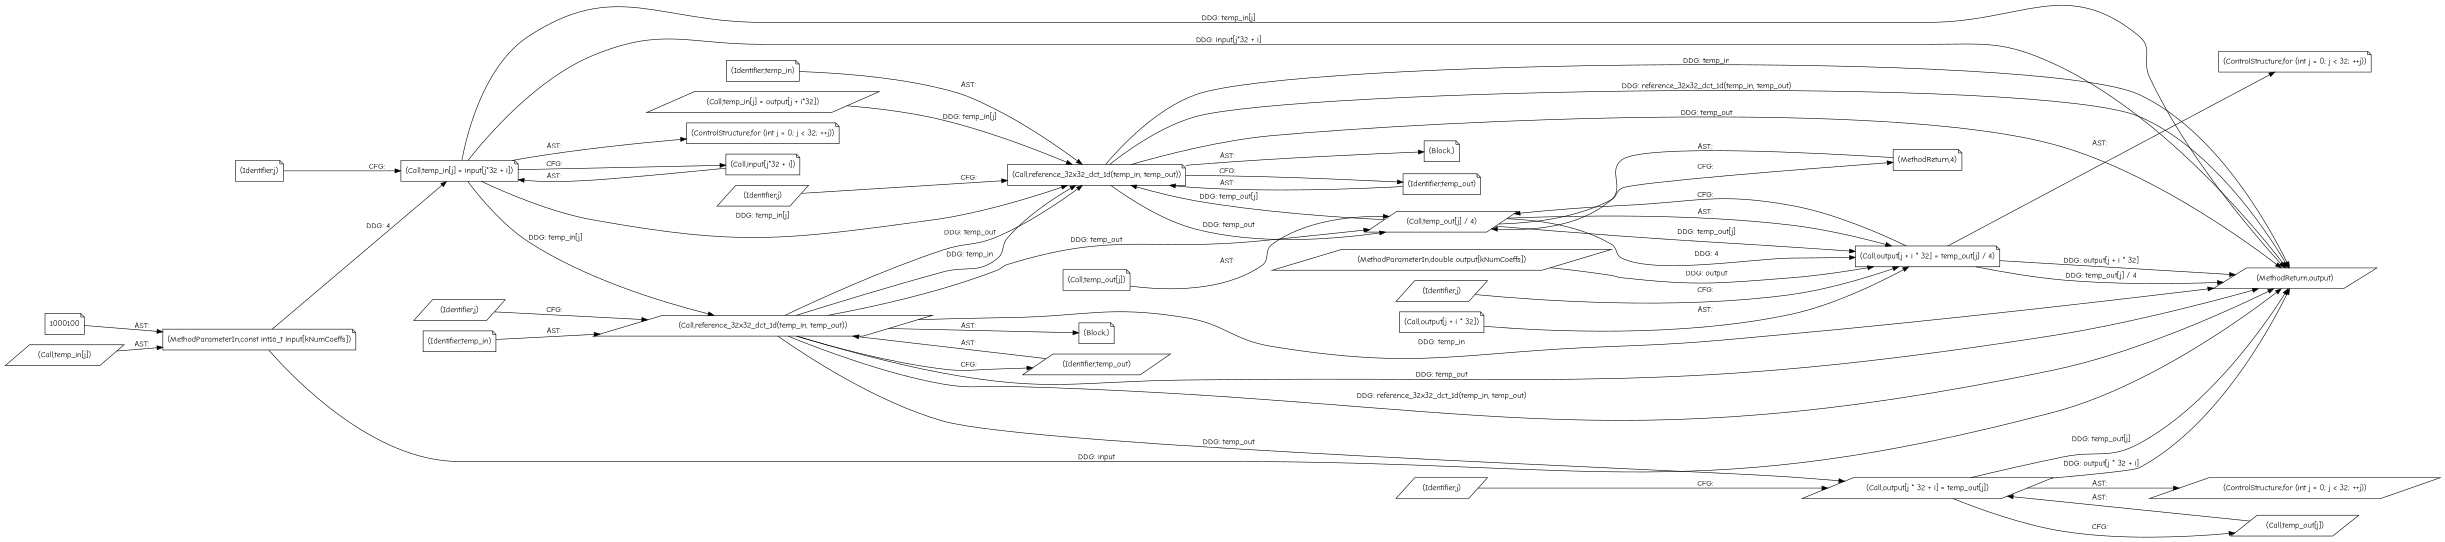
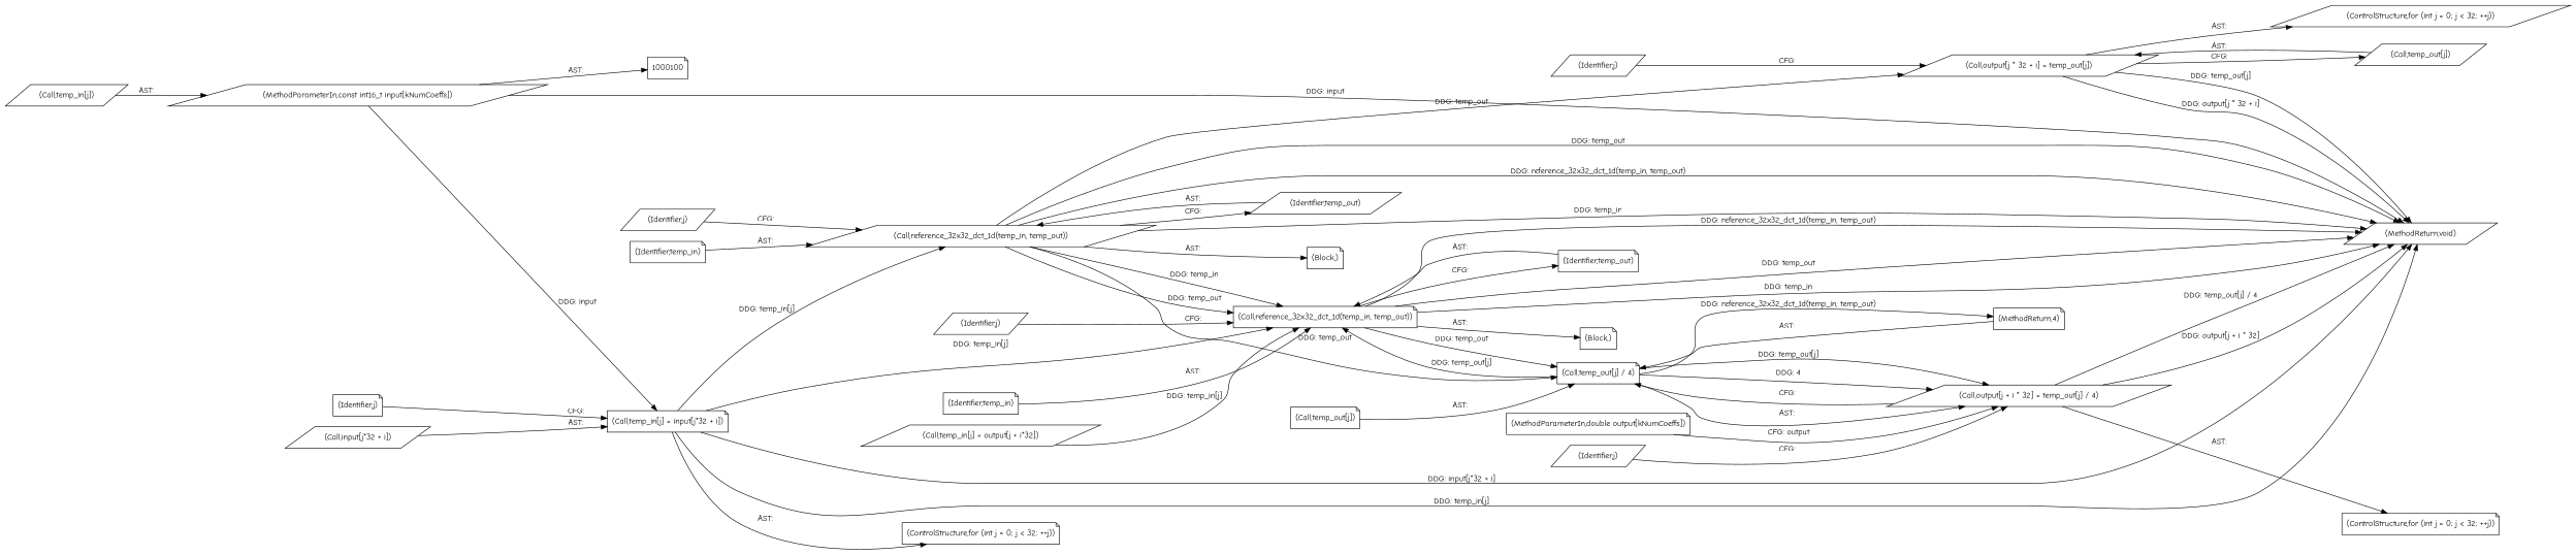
  digraph {
    fontname="Comic Neue"
    rankdir=LR
    node [fontname="Comic Neue" shape=parallelogram]
    edge [fontname="Comic Neue"]
-   n1 [label="(MethodParameterIn,const int16_t input[kNumCoeffs])" shape=note]
+   n1 [label="(MethodParameterIn,const int16_t input[kNumCoeffs])"]
    n2 [label="(Call,temp_in[j] = input[j*32 + i])" shape=note]
-   n3 [label="(MethodReturn,output)"]
+   n3 [label="(MethodReturn,void)"]
    1000100 [shape=note]
    n5 [label="(Call,reference_32x32_dct_1d(temp_in, temp_out))"]
    n6 [label="(Call,reference_32x32_dct_1d(temp_in, temp_out))" shape=note]
    n7 [label="(ControlStructure,for (int j = 0; j < 32; ++j))" shape=note]
-   n8 [label="(Call,input[j*32 + i])" shape=note]
+   n8 [label="(Call,input[j*32 + i])"]
    n9 [label="(Call,output[j * 32 + i] = temp_out[j])"]
-   n10 [label="(Call,temp_out[j] / 4)"]
+   n10 [label="(Call,temp_out[j] / 4)" shape=note]
    n11 [label="(Block,)" shape=note]
    n12 [label="(Identifier,temp_out)"]
    n13 [label="(Block,)" shape=note]
    n14 [label="(Identifier,temp_out)" shape=note]
    n15 [label="(ControlStructure,for (int j = 0; j < 32; ++j))"]
    n16 [label="(Call,temp_out[j])"]
-   n17 [label="(Call,output[j + i * 32] = temp_out[j] / 4)" shape=note]
+   n17 [label="(Call,output[j + i * 32] = temp_out[j] / 4)"]
    n18 [label="(MethodReturn,4)" shape=note]
    n19 [label="(ControlStructure,for (int j = 0; j < 32; ++j))" shape=note]
-   n20 [label="(MethodParameterIn,double output[kNumCoeffs])"]
+   n20 [label="(MethodParameterIn,double output[kNumCoeffs])" shape=note]
    n21 [label="(Identifier,temp_in)" shape=note]
    n22 [label="(Identifier,j)"]
    n23 [label="(Identifier,j)"]
    n24 [label="(Identifier,j)"]
    n25 [label="(Call,temp_in[j])"]
-   n26 [label="(Call,output[j + i * 32])" shape=note]
    n27 [label="(Call,temp_out[j])" shape=note]
    n28 [label="(Call,temp_in[j] = output[j + i*32])"]
    n29 [label="(Identifier,temp_in)" shape=note]
    n30 [label="(Identifier,j)"]
    n31 [label="(Identifier,j)" shape=note]
-   n1 -> n2 [label="DDG: 4"]
+   n1 -> n2 [label="DDG: input"]
    n1 -> n3 [label="DDG: input"]
-   1000100 -> n1 [label="AST: "]
+   n1 -> 1000100 [label="AST: "]
    n2 -> n3 [label="DDG: temp_in[j]"]
    n2 -> n3 [label="DDG: input[j*32 + i]"]
    n2 -> n5 [label="DDG: temp_in[j]"]
    n2 -> n6 [label="DDG: temp_in[j]"]
    n2 -> n7 [label="AST: "]
-   n2 -> n8 [label="CFG: "]
    n5 -> n3 [label="DDG: temp_in"]
    n5 -> n3 [label="DDG: temp_out"]
    n5 -> n3 [label="DDG: reference_32x32_dct_1d(temp_in, temp_out)"]
    n5 -> n6 [label="DDG: temp_in"]
    n5 -> n6 [label="DDG: temp_out"]
    n5 -> n9 [label="DDG: temp_out"]
    n5 -> n10 [label="DDG: temp_out"]
    n5 -> n11 [label="AST: "]
    n5 -> n12 [label="CFG: "]
    n6 -> n3 [label="DDG: temp_in"]
    n6 -> n3 [label="DDG: reference_32x32_dct_1d(temp_in, temp_out)"]
    n6 -> n3 [label="DDG: temp_out"]
    n6 -> n10 [label="DDG: temp_out"]
    n6 -> n13 [label="AST: "]
    n6 -> n14 [label="CFG: "]
    n8 -> n2 [label="AST: "]
    n9 -> n3 [label="DDG: temp_out[j]"]
    n9 -> n3 [label="DDG: output[j * 32 + i]"]
    n9 -> n15 [label="AST: "]
    n9 -> n16 [label="CFG: "]
    n10 -> n6 [label="DDG: temp_out[j]"]
    n10 -> n17 [label="AST: "]
    n10 -> n17 [label="DDG: temp_out[j]"]
    n10 -> n17 [label="DDG: 4"]
-   n10 -> n18 [label="CFG: "]
+   n10 -> n18 [label="DDG: reference_32x32_dct_1d(temp_in, temp_out)"]
    n12 -> n5 [label="AST: "]
    n14 -> n6 [label="AST: "]
    n16 -> n9 [label="AST: "]
    n17 -> n3 [label="DDG: output[j + i * 32]"]
    n17 -> n3 [label="DDG: temp_out[j] / 4"]
    n17 -> n10 [label="CFG: "]
    n17 -> n19 [label="AST: "]
    n18 -> n10 [label="AST: "]
-   n20 -> n17 [label="DDG: output"]
+   n20 -> n17 [label="CFG: output"]
    n21 -> n6 [label="AST: "]
    n22 -> n5 [label="CFG: "]
    n23 -> n17 [label="CFG: "]
    n24 -> n9 [label="CFG: "]
    n25 -> n1 [label="AST: "]
-   n26 -> n17 [label="AST: "]
    n27 -> n10 [label="AST: "]
    n28 -> n6 [label="DDG: temp_in[j]"]
    n29 -> n5 [label="AST: "]
    n30 -> n6 [label="CFG: "]
    n31 -> n2 [label="CFG: "]
  }
